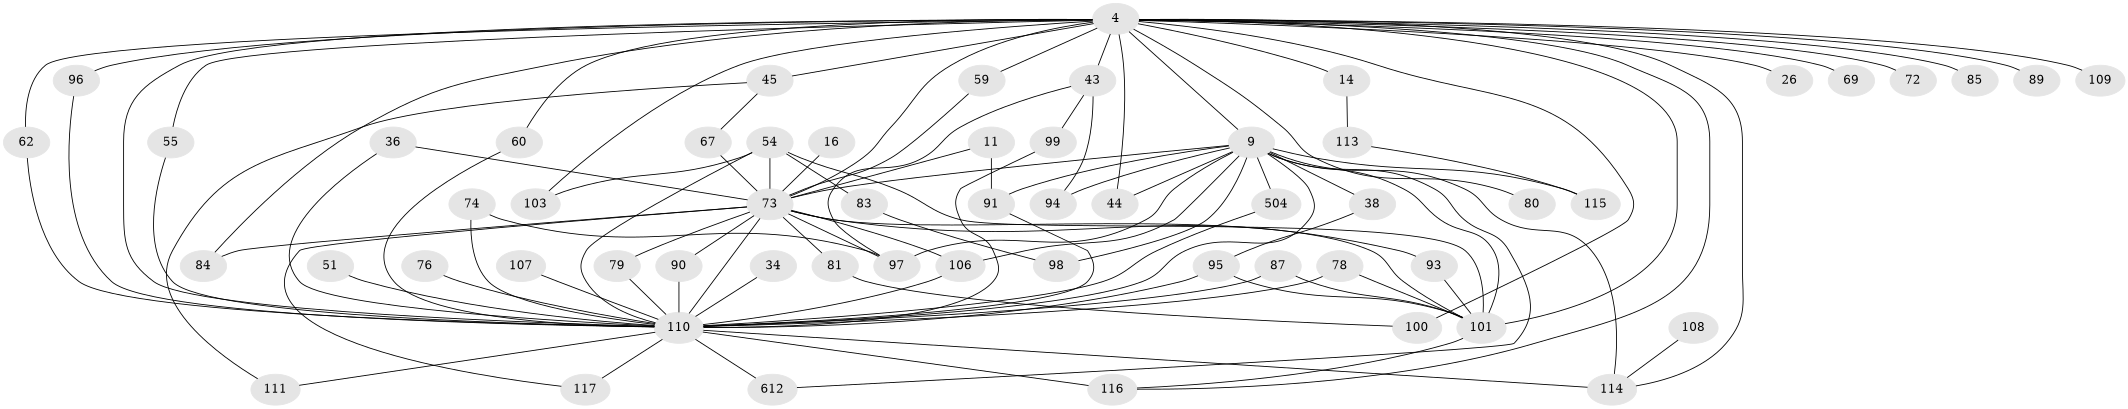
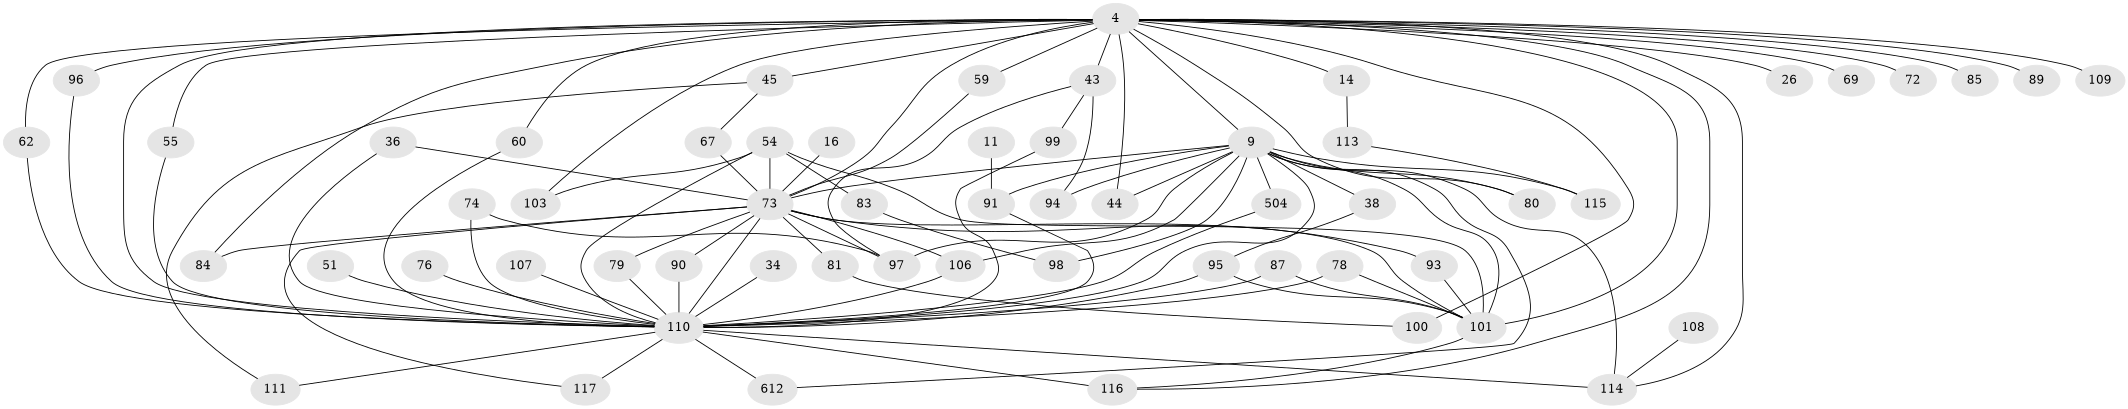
  graph {
    node [color=gray90 style=filled]
    4 [super="+1+3"]
    9 [super="+5"]
    14
    26
    43 [super="+39"]
    44
    45
    55
    59
    60
    62
    69
    72
    73 [super="+10+11"]
    80
    84
    85
    89
    96
    100 [super="+50"]
    101 [super="+92+77+88"]
    103
    109
    110 [super="+27+49+32"]
    114 [super="+75+68+102"]
    116 [super="+22"]
    38
    91 [super="+86"]
    94
    97 [super="+19+56"]
    98
    n32 [label=504]
    106 [super="+105+37"]
    n34 [label=612]
    115 [super="+24+63"]
    113 [super="+70"]
    99
    67
    111
    79
    81
    90 [super="+35"]
    93
    117
    95 [super="+61"]
    16
    34
    36
    51 [super="+41"]
    54 [super="+53"]
    83
    n52 [label=11]
    74
    76
    78
    87
    107 [super="+40"]
    108
    4 -- 9 [weight=8]
    4 -- 14 [weight=2]
    4 -- 26 [weight=2]
    4 -- 43 [weight=3]
    4 -- 44
    4 -- 45 [weight=2]
    4 -- 55
    4 -- 59
    4 -- 60
    4 -- 62
    4 -- 69 [weight=2]
    4 -- 72 [weight=2]
    4 -- 73 [weight=10]
    4 -- 80
    4 -- 84
    4 -- 85 [weight=2]
    4 -- 89 [weight=2]
    4 -- 96
    4 -- 100 [weight=3]
    4 -- 101 [weight=3]
    4 -- 103
    4 -- 109
    4 -- 110 [weight=11]
    4 -- 114 [weight=3]
    4 -- 116
    9 -- 44
    9 -- 73 [weight=4]
+   9 -- 80
    9 -- 101 [weight=5]
    9 -- 110 [weight=5]
    9 -- 114 [weight=3]
    9 -- 38
    9 -- 91
    9 -- 94
    9 -- 97 [weight=3]
    9 -- 98
    9 -- n32
    9 -- 106
    9 -- n34
    9 -- 115 [weight=4]
    14 -- 113 [weight=2]
    43 -- 94
    43 -- 97
    43 -- 99
    45 -- 67
    45 -- 111
    55 -- 110
    59 -- 73
    60 -- 110
    62 -- 110
    73 -- 84
    73 -- 101 [weight=2]
    73 -- 110 [weight=5]
    73 -- 97 [weight=2]
    73 -- 106 [weight=2]
    73 -- 79
    73 -- 81
    73 -- 90
    73 -- 93
    73 -- 117
    96 -- 110
    101 -- 116
    110 -- 114 [weight=5]
    110 -- 116 [weight=2]
    110 -- n34
    110 -- 111
    110 -- 117
    38 -- 95
    91 -- 110
    n32 -- 110
    106 -- 110 [weight=2]
    113 -- 115
    99 -- 110
    67 -- 73
    79 -- 110
    81 -- 100
    90 -- 110 [weight=2]
    93 -- 101
    95 -- 101
    95 -- 110 [weight=4]
    16 -- 73 [weight=2]
    34 -- 110
    36 -- 73
    36 -- 110
    51 -- 110 [weight=3]
    54 -- 73 [weight=4]
    54 -- 101 [weight=4]
    54 -- 103
    54 -- 110
    54 -- 83 [weight=2]
    83 -- 98
-   n52 -- 73 [weight=2]
    n52 -- 91
    74 -- 110
    74 -- 97
    76 -- 110 [weight=2]
    78 -- 101
    78 -- 110
    87 -- 101
    87 -- 110
    107 -- 110 [weight=3]
    108 -- 114
  }
